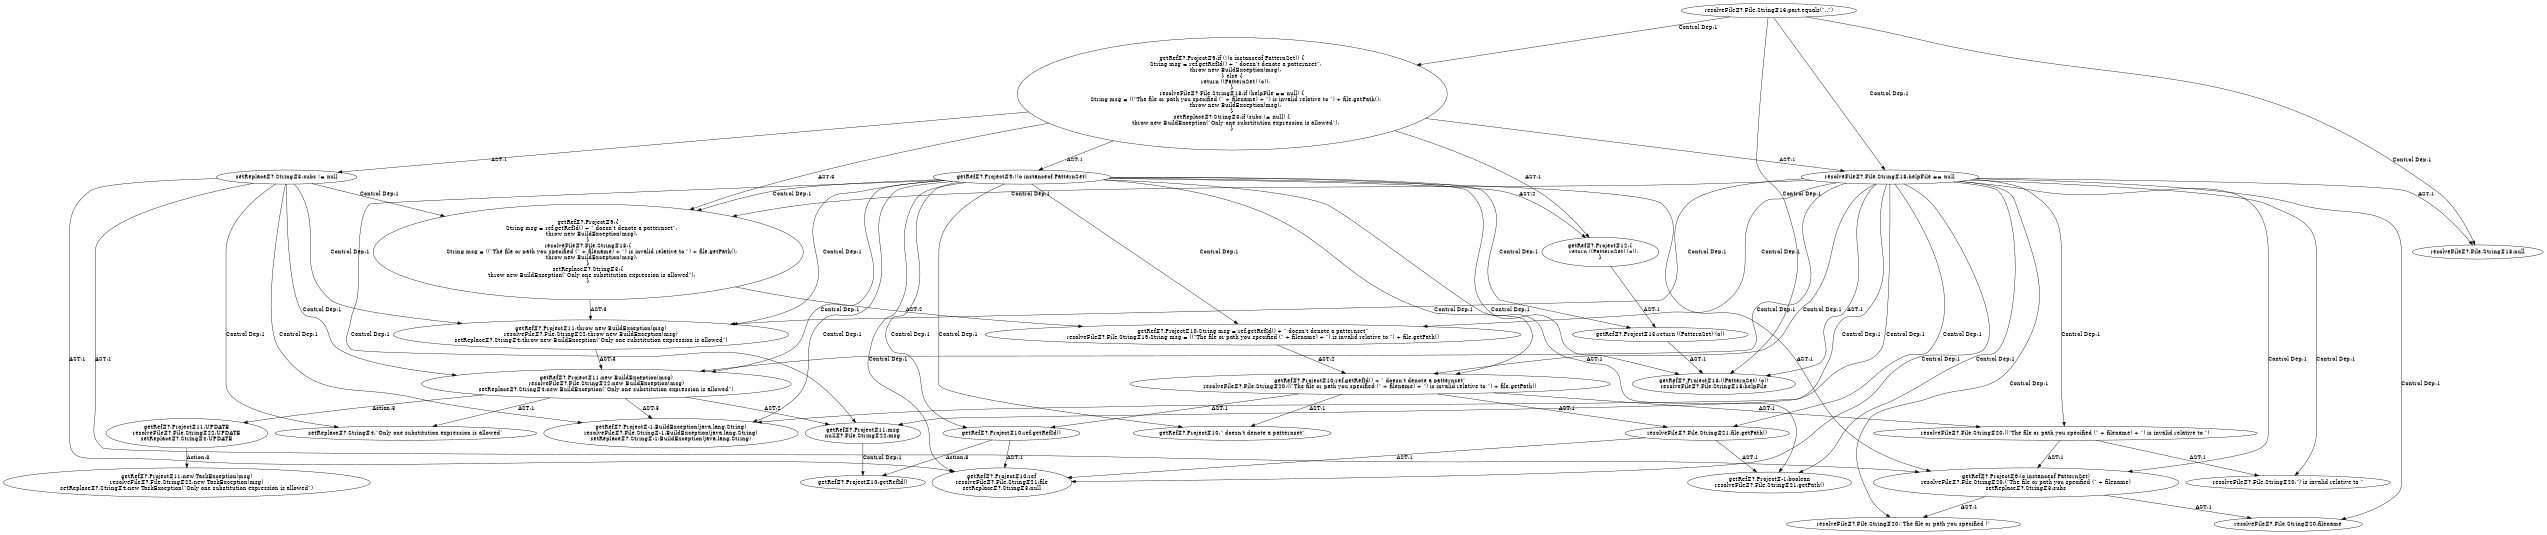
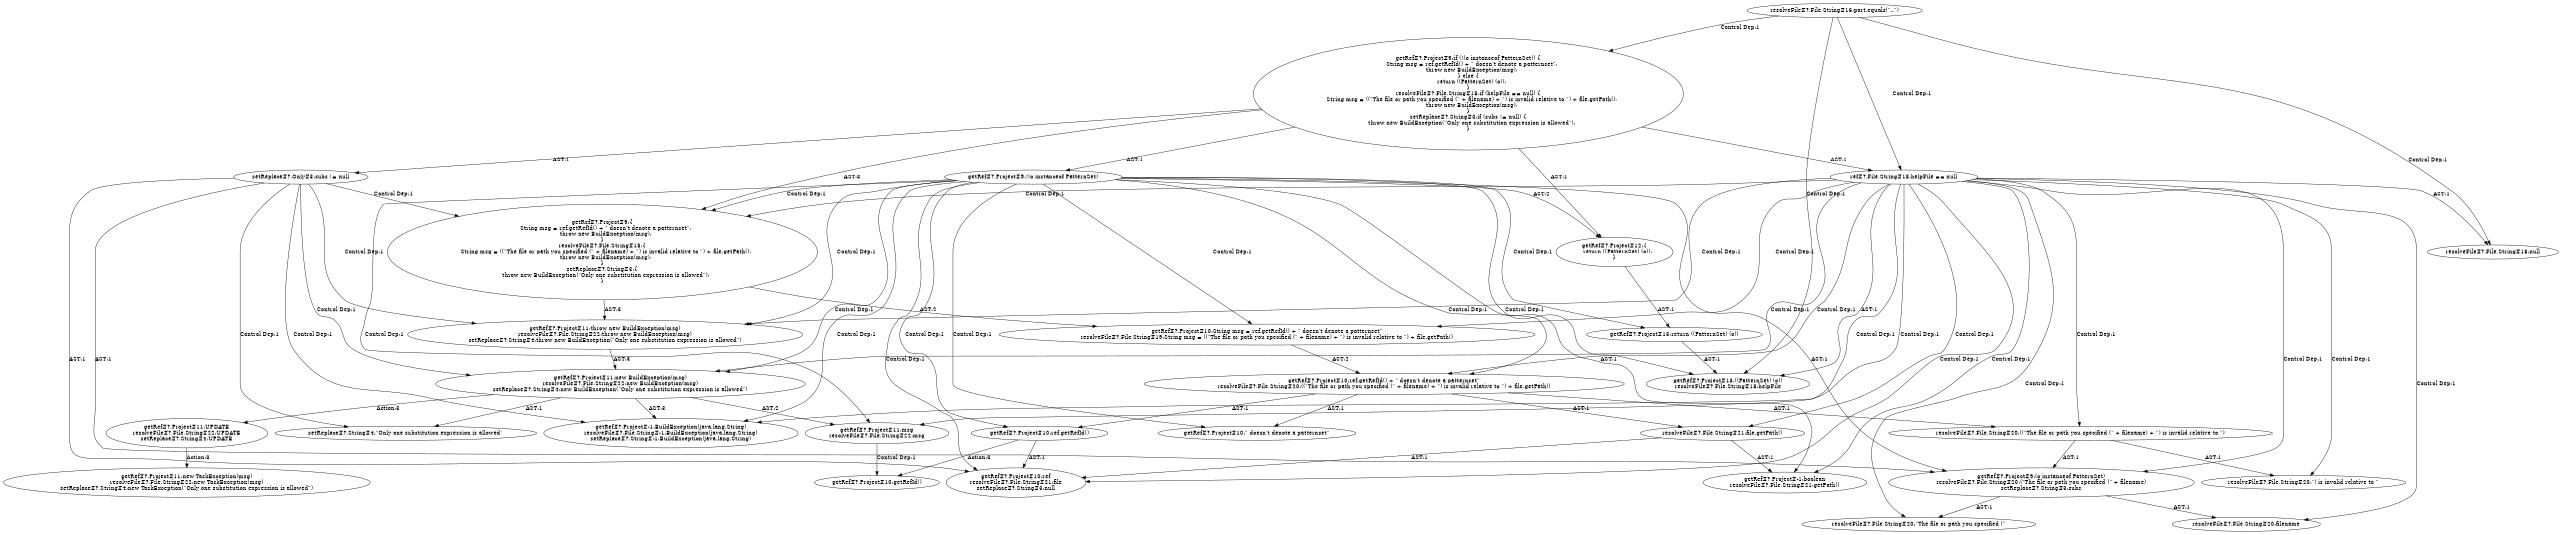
  digraph {
    node [shape=ellipse]
    n1 [label="getRef#?,Project#11:UPDATE\nresolveFile#?,File,String#22:UPDATE\nsetReplace#?,String#4:UPDATE"]
    n2 [label="getRef#?,Project#11:new TaskException(msg)\nresolveFile#?,File,String#22:new TaskException(msg)\nsetReplace#?,String#4:new TaskException(\"Only one substitution expression is allowed\")"]
    n3 [label="getRef#?,Project#11:new BuildException(msg)\nresolveFile#?,File,String#22:new BuildException(msg)\nsetReplace#?,String#4:new BuildException(\"Only one substitution expression is allowed\")"]
    n4 [label="getRef#?,Project#-1:BuildException(java.lang.String)\nresolveFile#?,File,String#-1:BuildException(java.lang.String)\nsetReplace#?,String#-1:BuildException(java.lang.String)"]
-   n5 [label="getRef#?,Project#11:msg\nnull#?,File,String#22:msg"]
+   n5 [label="getRef#?,Project#11:msg\nresolveFile#?,File,String#22:msg"]
    n6 [label="setReplace#?,String#4:\"Only one substitution expression is allowed\""]
    n7 [label="getRef#?,Project#10:getRefId()"]
    n8 [label="getRef#?,Project#9:!(o instanceof PatternSet)"]
    n9 [label="getRef#?,Project#-1:boolean\nresolveFile#?,File,String#21:getPath()"]
    n10 [label="getRef#?,Project#9:(o instanceof PatternSet)\nresolveFile#?,File,String#20:(\"The file or path you specified (\" + filename)\nsetReplace#?,String#3:subs"]
    n11 [label="getRef#?,Project#9:\{\n    String msg = ref.getRefId() + \" doesn\'t denote a patternset\";\n    throw new BuildException(msg);\n\}\nresolveFile#?,File,String#18:\{\n    String msg = ((\"The file or path you specified (\" + filename) + \") is invalid relative to \") + file.getPath();\n    throw new BuildException(msg);\n\}\nsetReplace#?,String#3:\{\n    throw new BuildException(\"Only one substitution expression is allowed\");\n\}"]
    n12 [label="getRef#?,Project#10:String msg = ref.getRefId() + \" doesn\'t denote a patternset\"\nresolveFile#?,File,String#19:String msg = ((\"The file or path you specified (\" + filename) + \") is invalid relative to \") + file.getPath()"]
    n13 [label="getRef#?,Project#10:ref.getRefId() + \" doesn\'t denote a patternset\"\nresolveFile#?,File,String#20:((\"The file or path you specified (\" + filename) + \") is invalid relative to \") + file.getPath()"]
    n14 [label="getRef#?,Project#10:ref.getRefId()"]
    n15 [label="getRef#?,Project#10:ref\nresolveFile#?,File,String#21:file\nsetReplace#?,String#3:null"]
    n16 [label="getRef#?,Project#10:\" doesn\'t denote a patternset\""]
    n17 [label="getRef#?,Project#11:throw new BuildException(msg)\nresolveFile#?,File,String#22:throw new BuildException(msg)\nsetReplace#?,String#4:throw new BuildException(\"Only one substitution expression is allowed\")"]
    n18 [label="getRef#?,Project#12:\{\n    return ((PatternSet) (o));\n\}"]
    n19 [label="getRef#?,Project#13:return ((PatternSet) (o))"]
    n20 [label="getRef#?,Project#13:((PatternSet) (o))\nresolveFile#?,File,String#18:helpFile"]
    n21 [label="resolveFile#?,File,String#20:filename"]
    n22 [label="resolveFile#?,File,String#20:\"The file or path you specified (\""]
    n23 [label="resolveFile#?,File,String#21:file.getPath()"]
    n24 [label="resolveFile#?,File,String#20:((\"The file or path you specified (\" + filename) + \") is invalid relative to \")"]
    n25 [label="getRef#?,Project#9:if (!(o instanceof PatternSet)) \{\n    String msg = ref.getRefId() + \" doesn\'t denote a patternset\";\n    throw new BuildException(msg);\n\} else \{\n    return ((PatternSet) (o));\n\}\nresolveFile#?,File,String#18:if (helpFile == null) \{\n    String msg = ((\"The file or path you specified (\" + filename) + \") is invalid relative to \") + file.getPath();\n    throw new BuildException(msg);\n\}\nsetReplace#?,String#3:if (subs != null) \{\n    throw new BuildException(\"Only one substitution expression is allowed\");\n\}"]
-   n26 [label="resolveFile#?,File,String#18:helpFile == null"]
-   n27 [label="setReplace#?,String#3:subs != null"]
+   n26 [label="ref#?,File,String#18:helpFile == null"]
+   n27 [label="setReplace#?,Only#3:subs != null"]
    n28 [label="resolveFile#?,File,String#18:null"]
    n29 [label="resolveFile#?,File,String#20:\") is invalid relative to \""]
    n30 [label="resolveFile#?,File,String#16:part.equals(\"..\")"]
    n1 -> n2 [label="Action:3"]
    n3 -> n1 [label="Action:3"]
    n3 -> n4 [label="AST:3"]
    n3 -> n5 [label="AST:2"]
    n3 -> n6 [label="AST:1"]
    n5 -> n7 [label="Control Dep:1"]
    n8 -> n3 [label="Control Dep:1"]
    n8 -> n4 [label="Control Dep:1"]
    n8 -> n5 [label="Control Dep:1"]
    n8 -> n9 [label="AST:1"]
    n8 -> n10 [label="AST:1"]
    n8 -> n11 [label="Control Dep:1"]
    n8 -> n12 [label="Control Dep:1"]
    n8 -> n13 [label="Control Dep:1"]
    n8 -> n14 [label="Control Dep:1"]
    n8 -> n15 [label="Control Dep:1"]
    n8 -> n16 [label="Control Dep:1"]
    n8 -> n17 [label="Control Dep:1"]
    n8 -> n18 [label="AST:2"]
    n8 -> n19 [label="Control Dep:1"]
    n8 -> n20 [label="Control Dep:1"]
    n10 -> n21 [label="AST:1"]
    n10 -> n22 [label="AST:1"]
    n11 -> n12 [label="AST:2"]
    n11 -> n17 [label="AST:3"]
    n12 -> n13 [label="AST:2"]
    n13 -> n14 [label="AST:1"]
    n13 -> n16 [label="AST:1"]
    n13 -> n23 [label="AST:1"]
    n13 -> n24 [label="AST:1"]
    n14 -> n7 [label="Action:3"]
    n14 -> n15 [label="AST:1"]
    n17 -> n3 [label="AST:3"]
    n18 -> n19 [label="AST:1"]
    n19 -> n20 [label="AST:1"]
    n23 -> n9 [label="AST:1"]
    n23 -> n15 [label="AST:1"]
    n24 -> n10 [label="AST:1"]
    n24 -> n29 [label="AST:1"]
    n25 -> n8 [label="AST:1"]
    n25 -> n11 [label="AST:3"]
    n25 -> n18 [label="AST:1"]
    n25 -> n26 [label="AST:1"]
    n25 -> n27 [label="AST:1"]
    n26 -> n3 [label="Control Dep:1"]
    n26 -> n4 [label="Control Dep:1"]
    n26 -> n5 [label="Control Dep:1"]
    n26 -> n9 [label="Control Dep:1"]
    n26 -> n10 [label="Control Dep:1"]
    n26 -> n11 [label="Control Dep:1"]
    n26 -> n12 [label="Control Dep:1"]
    n26 -> n13 [label="Control Dep:1"]
    n26 -> n15 [label="Control Dep:1"]
    n26 -> n17 [label="Control Dep:1"]
    n26 -> n20 [label="AST:1"]
    n26 -> n21 [label="Control Dep:1"]
    n26 -> n22 [label="Control Dep:1"]
    n26 -> n23 [label="Control Dep:1"]
    n26 -> n24 [label="Control Dep:1"]
    n26 -> n28 [label="AST:1"]
    n26 -> n29 [label="Control Dep:1"]
    n27 -> n3 [label="Control Dep:1"]
    n27 -> n4 [label="Control Dep:1"]
    n27 -> n6 [label="Control Dep:1"]
    n27 -> n10 [label="AST:1"]
    n27 -> n11 [label="Control Dep:1"]
    n27 -> n15 [label="AST:1"]
    n27 -> n17 [label="Control Dep:1"]
    n30 -> n20 [label="Control Dep:1"]
    n30 -> n25 [label="Control Dep:1"]
    n30 -> n26 [label="Control Dep:1"]
    n30 -> n28 [label="Control Dep:1"]
  }
